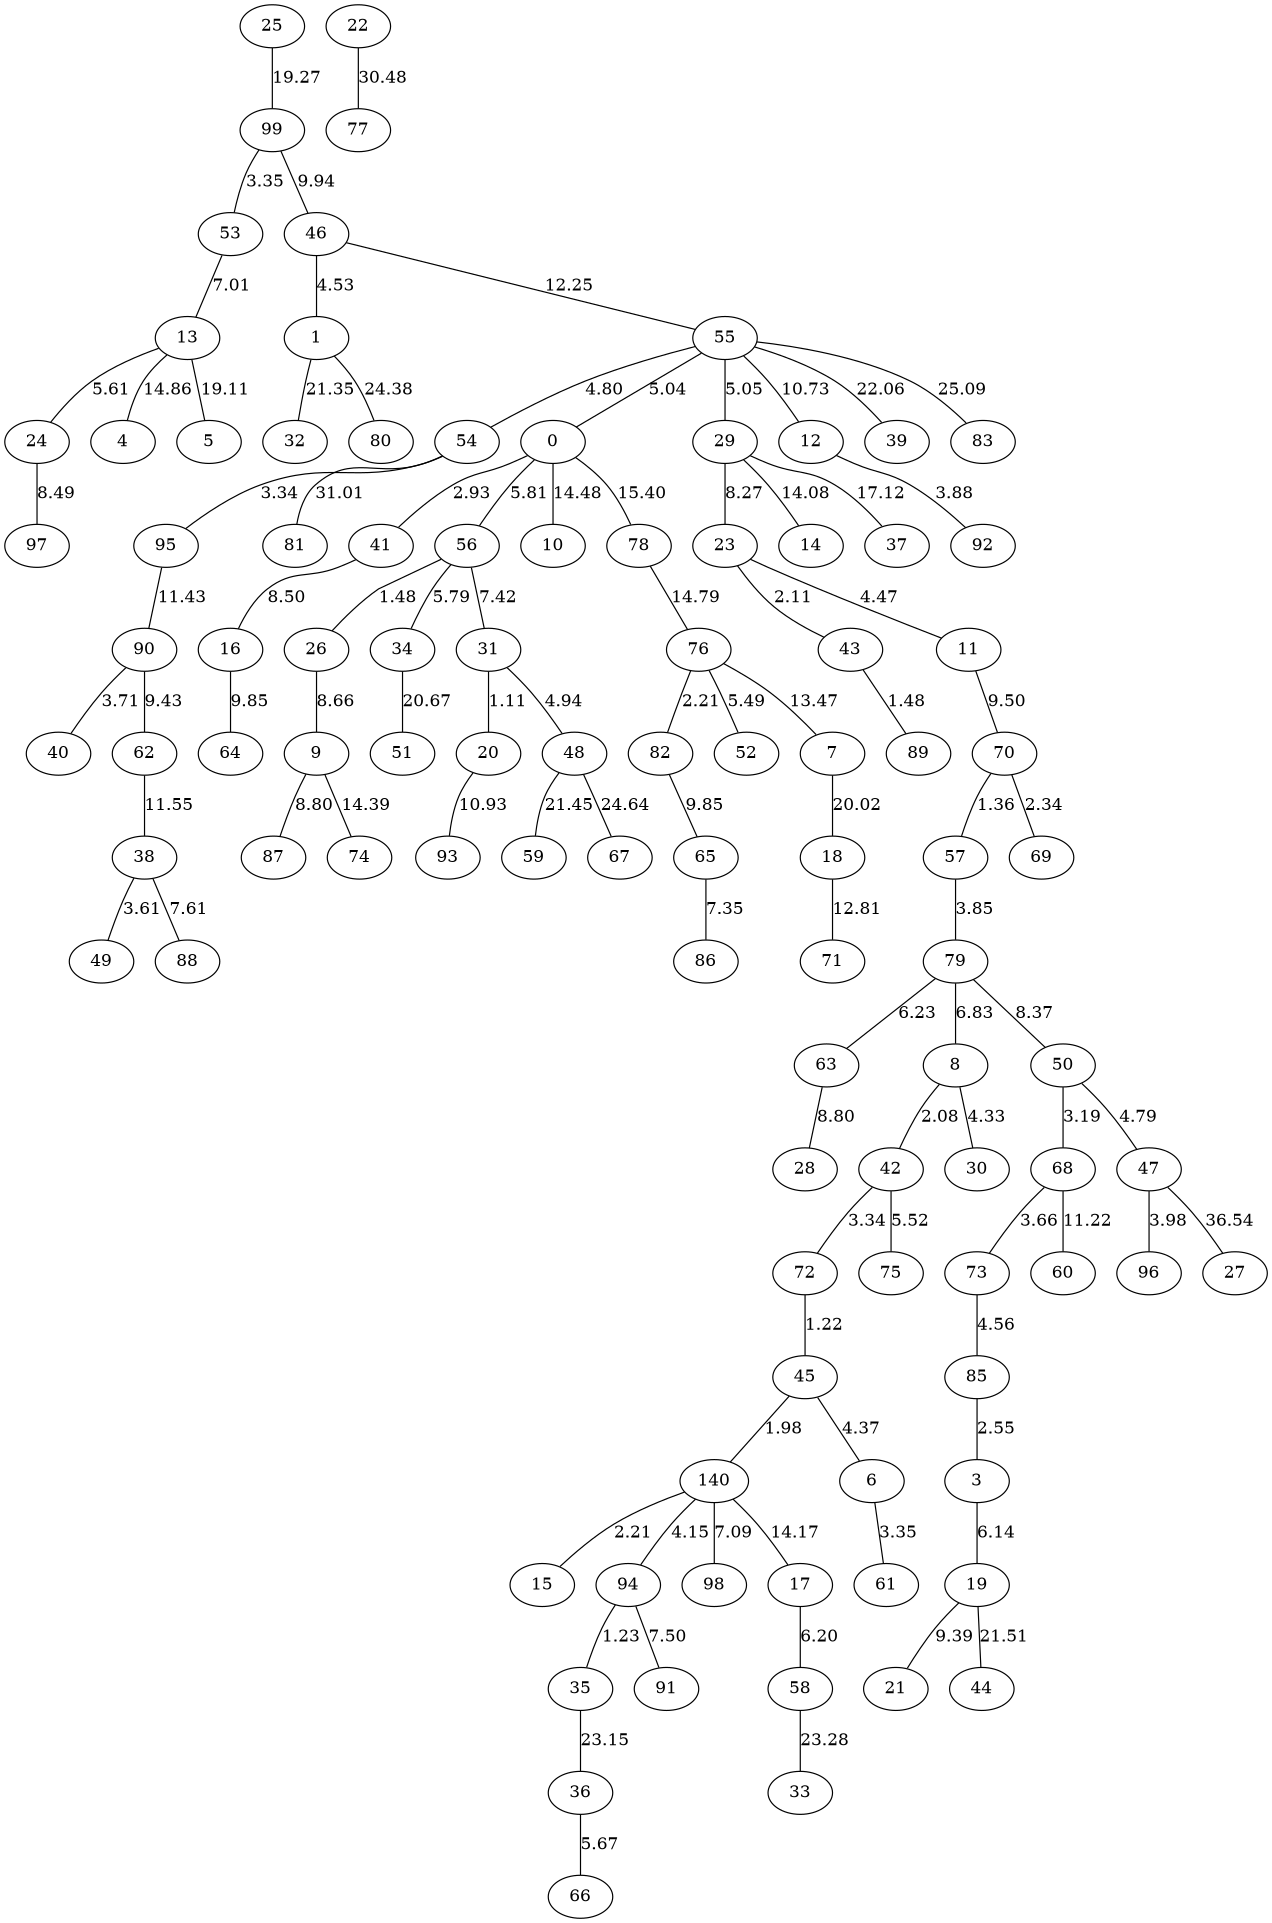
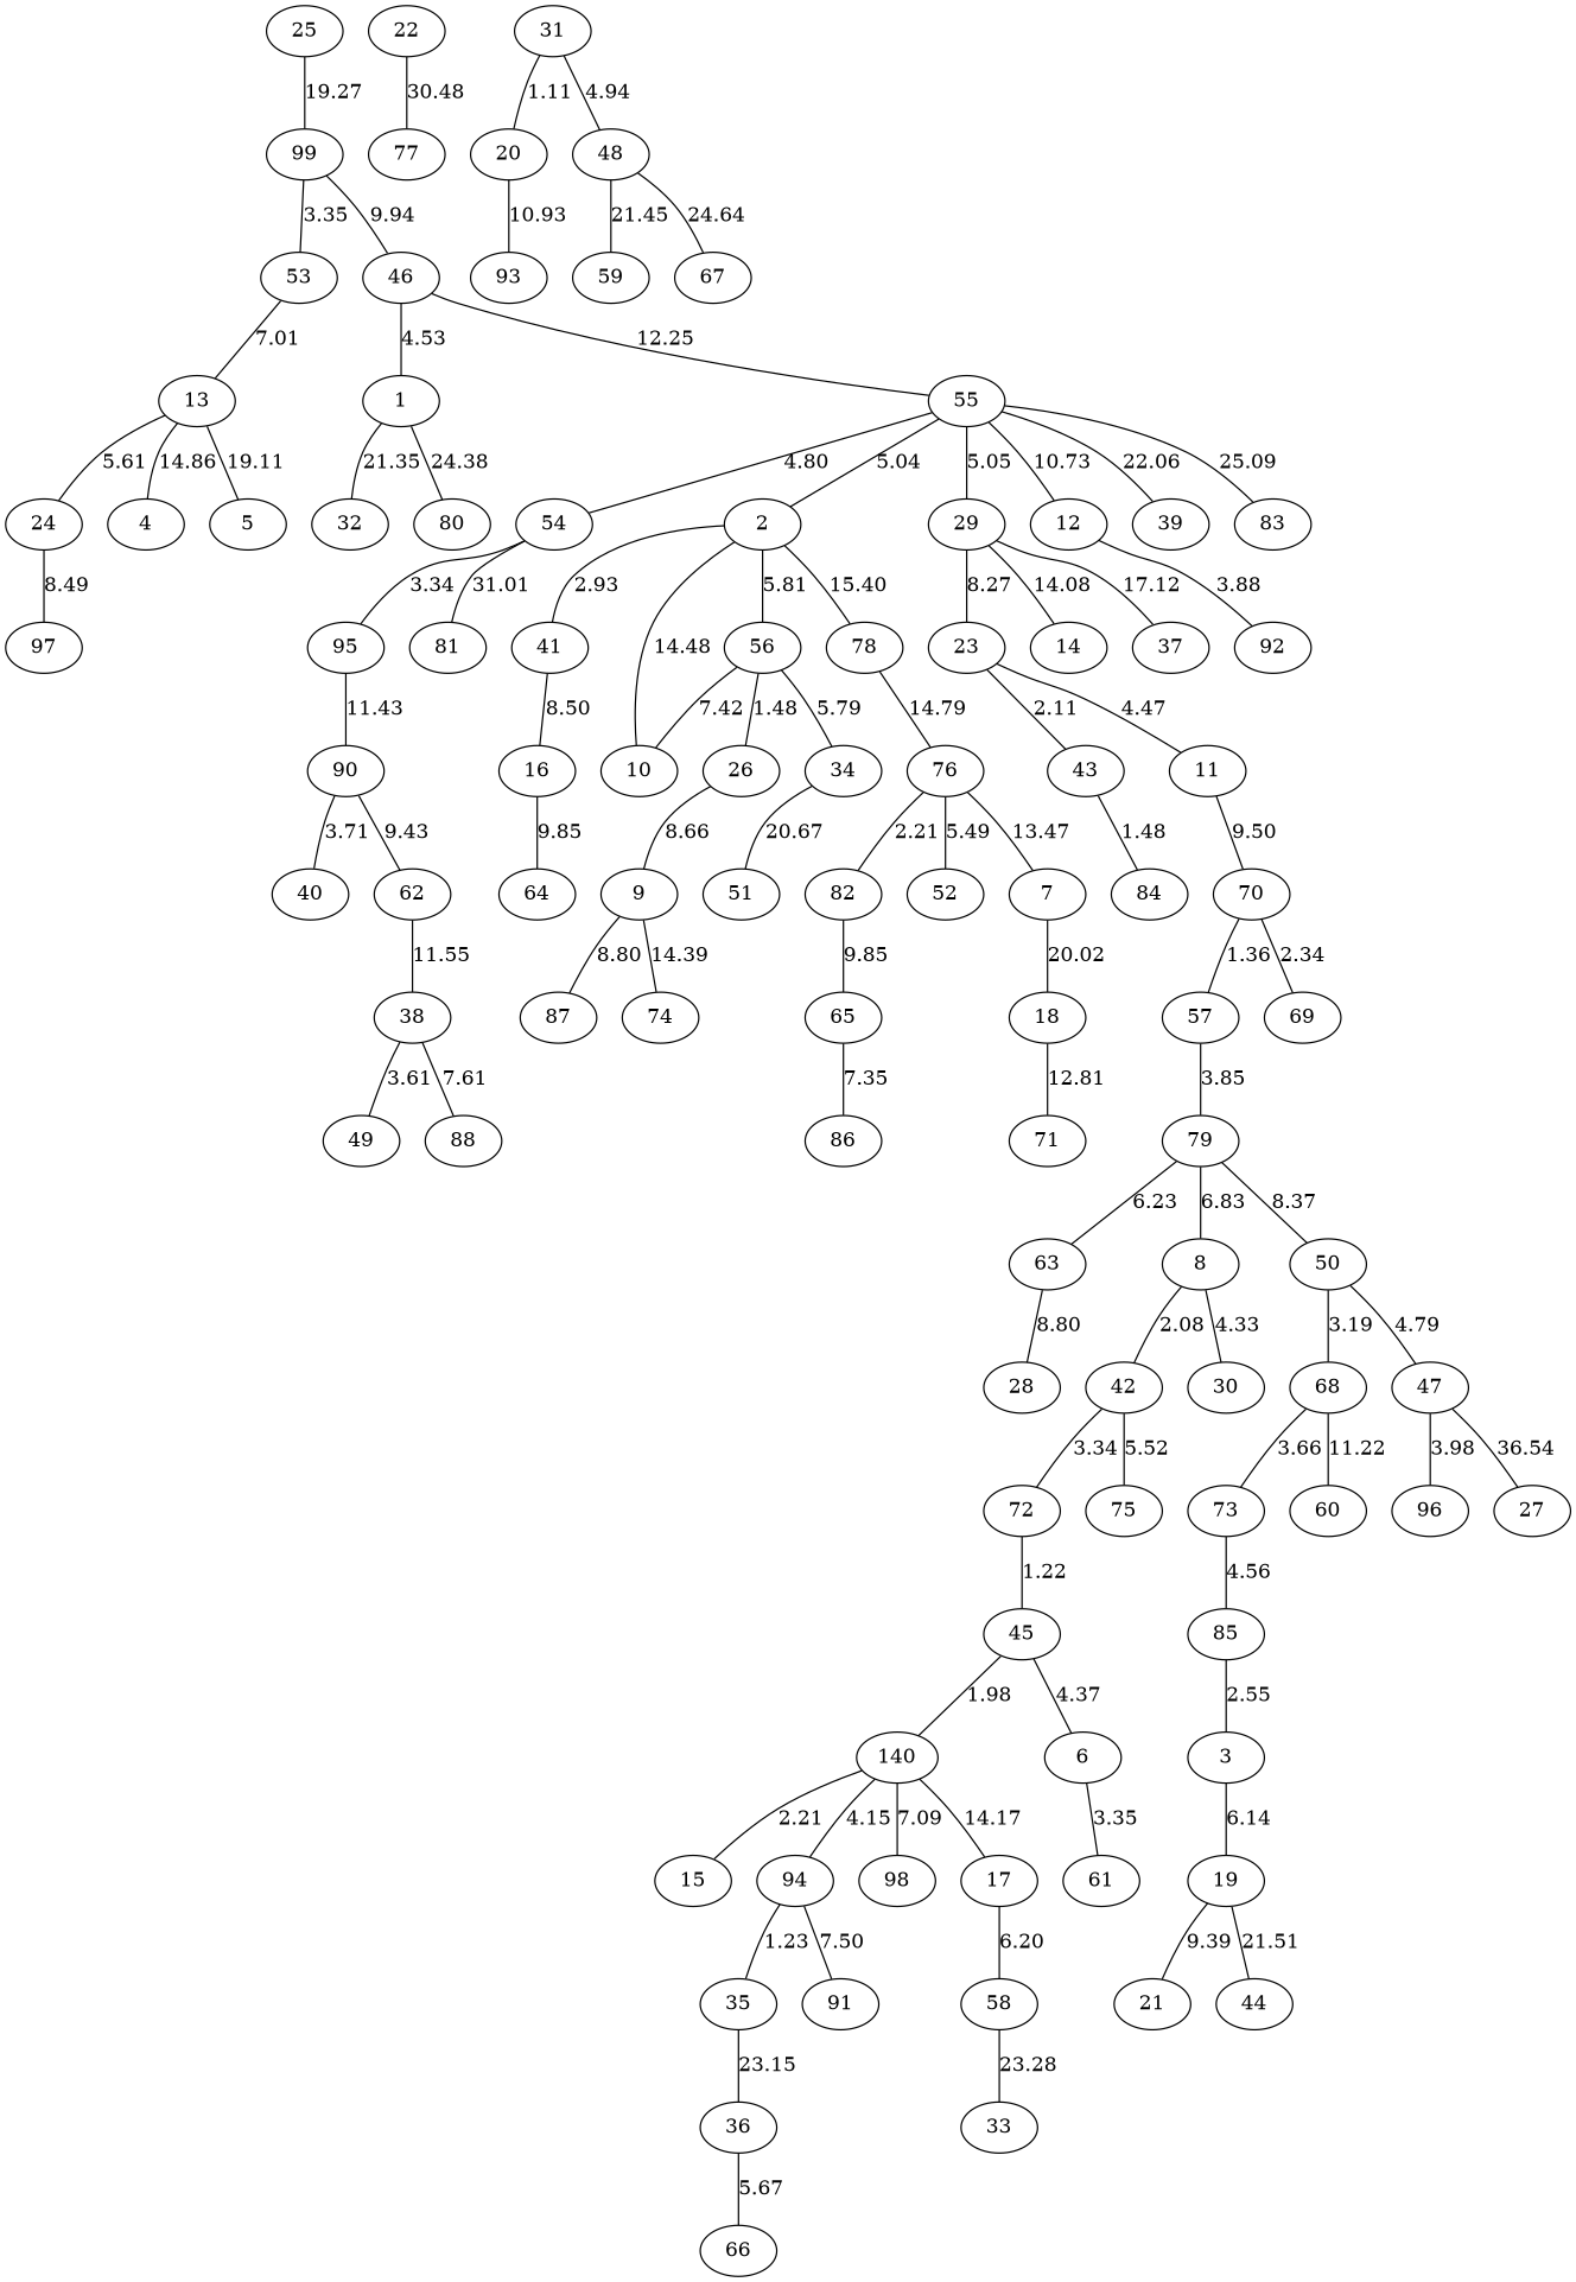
  graph {
    25
    99
    53
    46
    13
    1
    55
    24
    4
    5
    97
    32
    80
    54
-   2 [label=0]
+   2
    29
    12
    39
    83
    22
    77
    95
    81
    41
    56
    10
    78
    23
    14
    37
    92
    90
    40
    62
    16
    26
    34
    31
    76
    64
    43
    11
    9
    51
    20
    48
    87
    74
    93
    59
    67
-   84 [label=89]
+   84
    70
    57
    69
    79
    63
    8
    50
    28
    42
    30
    68
    47
    72
    75
    45
    n68 [label=140]
    6
    15
    94
    98
    17
    61
    35
    91
    58
    36
    66
    73
    85
    3
    19
    21
    44
    60
    96
    27
    38
    49
    88
    33
    82
    52
    7
    65
    86
    18
    71
    25 -- 99 [label=19.27]
    99 -- 53 [label=3.35]
    99 -- 46 [label=9.94]
    53 -- 13 [label=7.01]
    46 -- 1 [label=4.53]
    46 -- 55 [label=12.25]
    13 -- 24 [label=5.61]
    13 -- 4 [label=14.86]
    13 -- 5 [label=19.11]
    1 -- 32 [label=21.35]
    1 -- 80 [label=24.38]
    55 -- 54 [label=4.80]
    55 -- 2 [label=5.04]
    55 -- 29 [label=5.05]
    55 -- 12 [label=10.73]
    55 -- 39 [label=22.06]
    55 -- 83 [label=25.09]
    24 -- 97 [label=8.49]
    54 -- 95 [label=3.34]
    54 -- 81 [label=31.01]
    2 -- 41 [label=2.93]
    2 -- 56 [label=5.81]
    2 -- 10 [label=14.48]
    2 -- 78 [label=15.40]
    29 -- 23 [label=8.27]
    29 -- 14 [label=14.08]
    29 -- 37 [label=17.12]
    12 -- 92 [label=3.88]
    22 -- 77 [label=30.48]
    95 -- 90 [label=11.43]
    41 -- 16 [label=8.50]
    56 -- 26 [label=1.48]
    56 -- 34 [label=5.79]
-   56 -- 31 [label=7.42]
+   56 -- 10 [label=7.42]
    78 -- 76 [label=14.79]
    23 -- 43 [label=2.11]
    23 -- 11 [label=4.47]
    90 -- 40 [label=3.71]
    90 -- 62 [label=9.43]
    62 -- 38 [label=11.55]
    16 -- 64 [label=9.85]
    26 -- 9 [label=8.66]
    34 -- 51 [label=20.67]
    31 -- 20 [label=1.11]
    31 -- 48 [label=4.94]
    76 -- 82 [label=2.21]
    76 -- 52 [label=5.49]
    76 -- 7 [label=13.47]
    43 -- 84 [label=1.48]
    11 -- 70 [label=9.50]
    9 -- 87 [label=8.80]
    9 -- 74 [label=14.39]
    20 -- 93 [label=10.93]
    48 -- 59 [label=21.45]
    48 -- 67 [label=24.64]
    70 -- 57 [label=1.36]
    70 -- 69 [label=2.34]
    57 -- 79 [label=3.85]
    79 -- 63 [label=6.23]
    79 -- 8 [label=6.83]
    79 -- 50 [label=8.37]
    63 -- 28 [label=8.80]
    8 -- 42 [label=2.08]
    8 -- 30 [label=4.33]
    50 -- 68 [label=3.19]
    50 -- 47 [label=4.79]
    42 -- 72 [label=3.34]
    42 -- 75 [label=5.52]
    68 -- 73 [label=3.66]
    68 -- 60 [label=11.22]
    47 -- 96 [label=3.98]
    47 -- 27 [label=36.54]
    72 -- 45 [label=1.22]
    45 -- n68 [label=1.98]
    45 -- 6 [label=4.37]
    n68 -- 15 [label=2.21]
    n68 -- 94 [label=4.15]
    n68 -- 98 [label=7.09]
    n68 -- 17 [label=14.17]
    6 -- 61 [label=3.35]
    94 -- 35 [label=1.23]
    94 -- 91 [label=7.50]
    17 -- 58 [label=6.20]
    35 -- 36 [label=23.15]
    58 -- 33 [label=23.28]
    36 -- 66 [label=5.67]
    73 -- 85 [label=4.56]
    85 -- 3 [label=2.55]
    3 -- 19 [label=6.14]
    19 -- 21 [label=9.39]
    19 -- 44 [label=21.51]
    38 -- 49 [label=3.61]
    38 -- 88 [label=7.61]
    82 -- 65 [label=9.85]
    7 -- 18 [label=20.02]
    65 -- 86 [label=7.35]
    18 -- 71 [label=12.81]
  }
